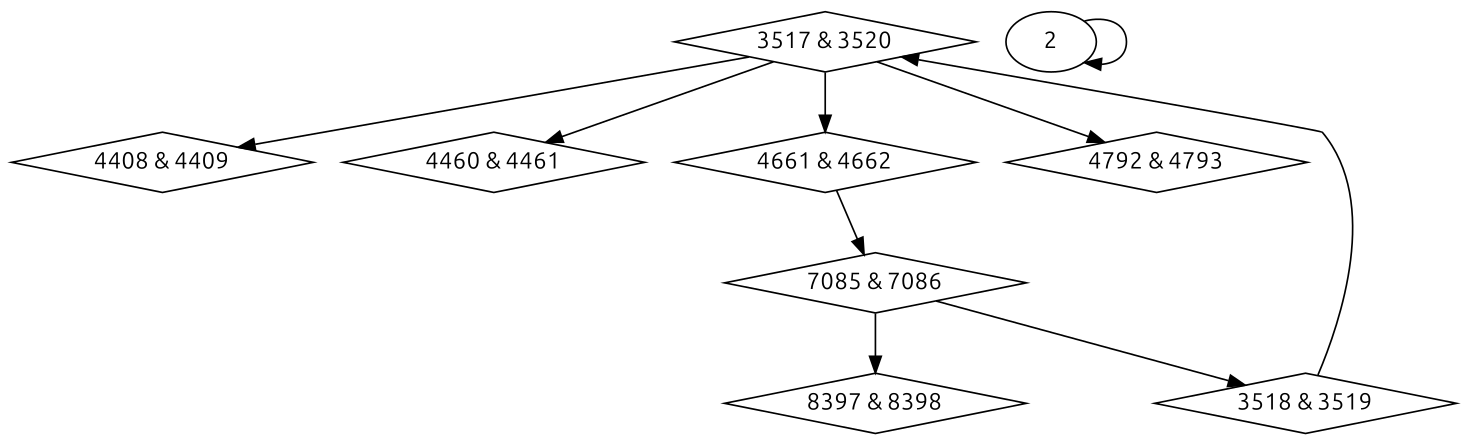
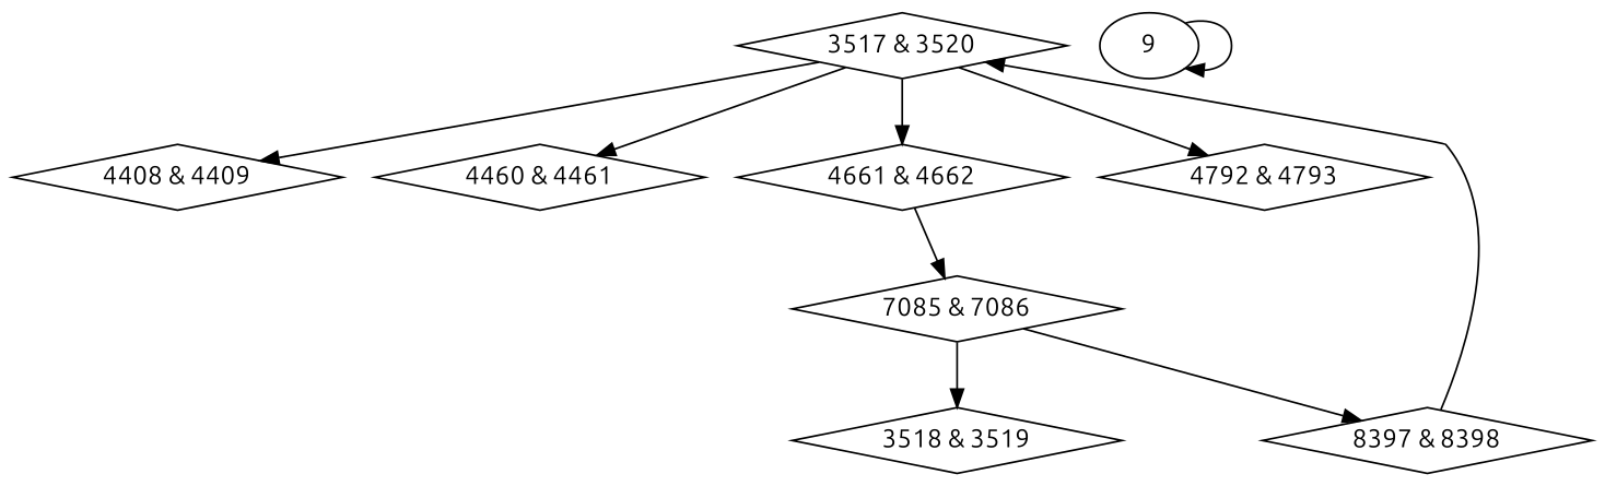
  digraph {
    fontname=Ubuntu
    node [fontname=Ubuntu shape=diamond]
    edge [fontname=Ubuntu]
    n1 [label="3517 & 3520"]
    n2 [label="4408 & 4409"]
    n3 [label="4460 & 4461"]
    n4 [label="4661 & 4662"]
    n5 [label="4792 & 4793"]
    n6 [label="7085 & 7086"]
    n7 [label="3518 & 3519"]
    n8 [label="8397 & 8398"]
-   9 [label=2 shape=""]
+   9 [shape=""]
    n1 -> n2
    n1 -> n3
    n1 -> n4
    n1 -> n5
    n4 -> n6
    n6 -> n7
    n6 -> n8
-   n7 -> n1
+   n8 -> n1
    9 -> 9
  }
